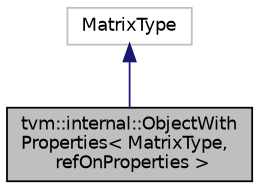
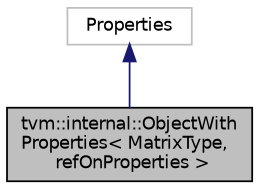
  digraph {
    node [fontname=Helvetica fontsize=10 shape=record style=filled]
    n1 [color=black fillcolor=grey75 fontcolor=black height=0.2 label="tvm::internal::ObjectWith\lProperties\< MatrixType,\l refOnProperties \>" width=0.4]
-   n2 [color=grey75 fillcolor=white height=0.2 label=MatrixType width=0.4]
+   n2 [color=grey75 fillcolor=white height=0.2 label=Properties width=0.4]
    n2 -> n1 [color=midnightblue dir=back fontname=Helvetica fontsize=10 labelfontname=Helvetica labelfontsize=10 style=solid]
  }
